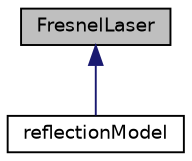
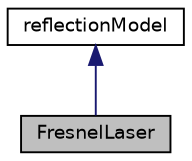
  digraph {
    node [color=black fontname=Helvetica fontsize=10 shape=record]
    n1 [fillcolor=grey75 fontcolor=black height=0.2 label=FresnelLaser style=filled width=0.4]
    n2 [height=0.2 label=reflectionModel width=0.4]
-   n1 -> n2 [color=midnightblue dir=back fontname=Helvetica fontsize=10 labelfontname=Helvetica labelfontsize=10 style=solid]
+   n2 -> n1 [color=midnightblue dir=back fontname=Helvetica fontsize=10 labelfontname=Helvetica labelfontsize=10 style=solid]
  }
